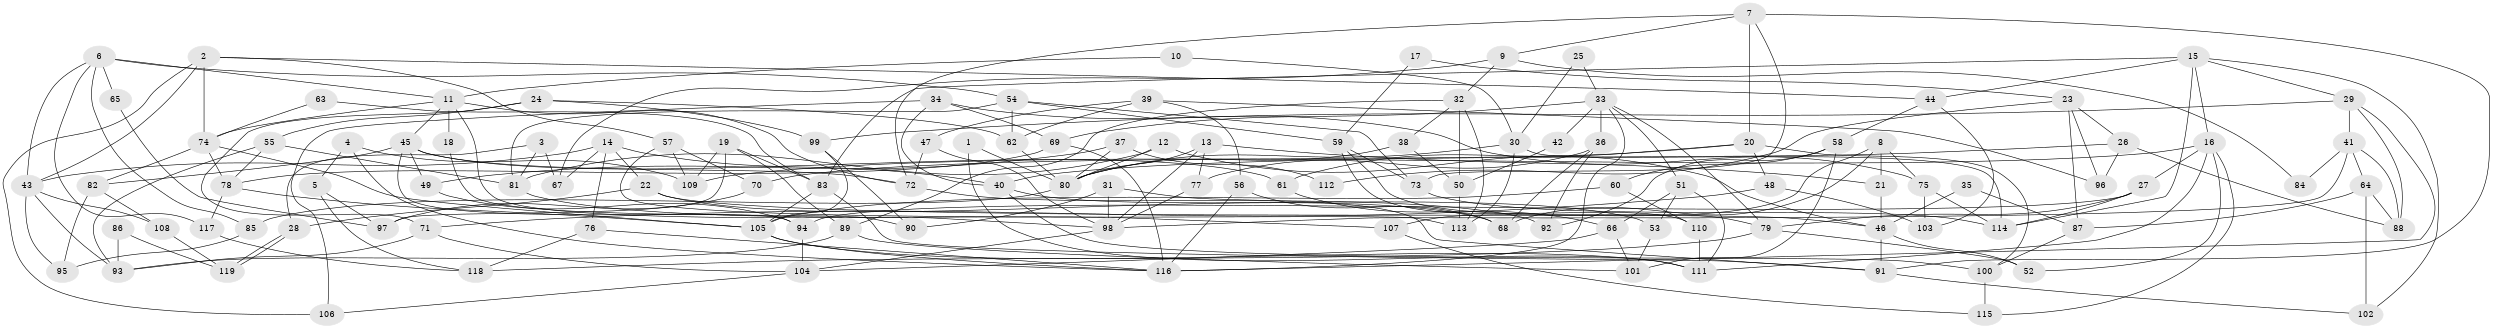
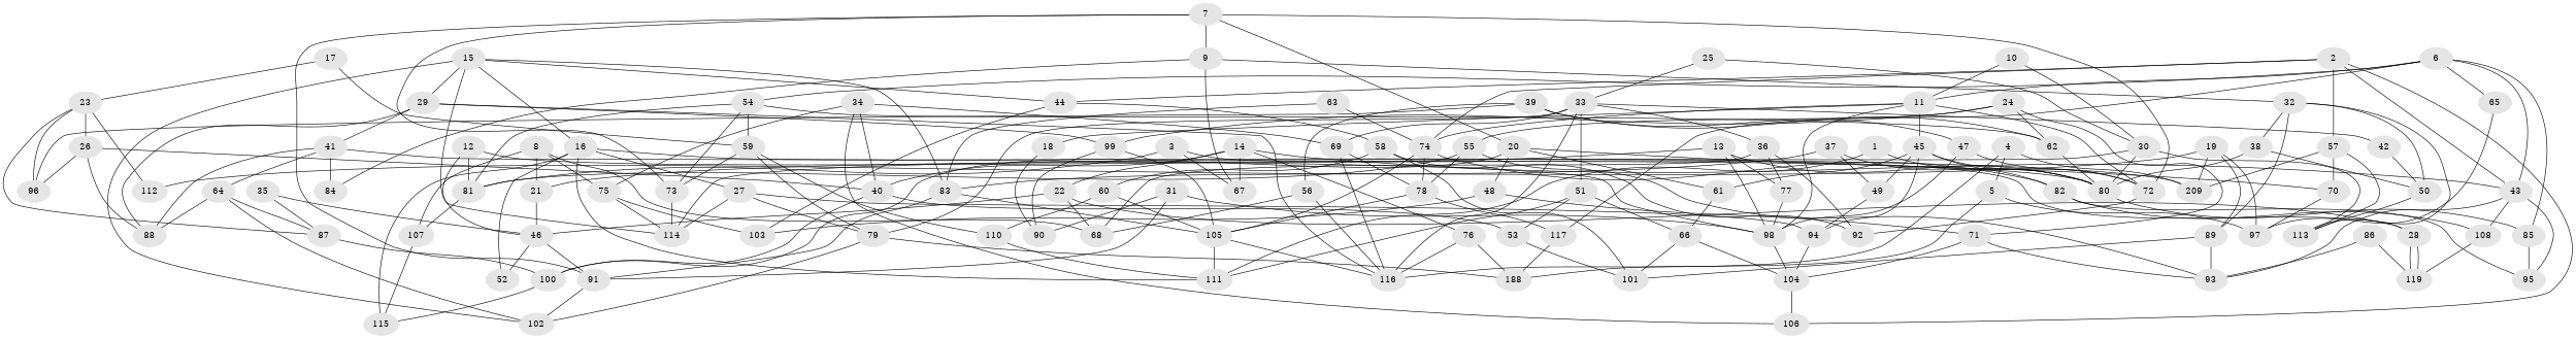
  graph {
    node [color=gray90 style=filled]
    1
    80
    111
    85
    2
    43
    44
    57
    74
    106
    93
    95
    108
    58
    103
-   109
+   109 [label=209]
    70
    113
    82
    78
    105
    3
    28
    67
    81
    119
    107
    4
    5
    116
    97
-   118
+   118 [label=188]
    6
    11
    54
    65
    117
    72
    18
    45
    98
    73
    59
    62
    7
    9
    20
    91
    32
    84
    48
    61
    100
    92
    114
    102
    8
    68
    21
    75
    46
    115
    89
    38
    50
    10
    30
    90
    94
    49
    104
    12
    52
    13
    77
    14
    22
    40
    76
    53
    15
    16
    29
    83
    27
    99
    88
    41
    79
    17
    23
    26
    87
    96
    112
    110
    19
    101
    71
    66
    24
    55
    25
    33
    36
    42
    51
    69
    64
    31
    34
    86
    35
    37
    39
    47
    56
    60
    63
    1 -- 80
    1 -- 111
    80 -- 85
    85 -- 95
    2 -- 43
    2 -- 44
    2 -- 57
    2 -- 74
    2 -- 106
    43 -- 93
    43 -- 95
    43 -- 108
    44 -- 58
    44 -- 103
    57 -- 109
    57 -- 70
    57 -- 113
    74 -- 82
    74 -- 78
    74 -- 105
    108 -- 119
    58 -- 92
    58 -- 101
    58 -- 60
    70 -- 97
    82 -- 95
    82 -- 108
    78 -- 105
    78 -- 117
    105 -- 111
    105 -- 116
    3 -- 28
    3 -- 67
    3 -- 81
    28 -- 119
    28 -- 119
    81 -- 107
    107 -- 115
    4 -- 109
    4 -- 5
    4 -- 116
    5 -- 97
    5 -- 118
    6 -- 85
    6 -- 43
    6 -- 11
    6 -- 54
    6 -- 65
    6 -- 117
    11 -- 74
    11 -- 72
    11 -- 18
    11 -- 45
    11 -- 98
    54 -- 81
    54 -- 73
    54 -- 59
    54 -- 62
    65 -- 97
    117 -- 118
    72 -- 92
    18 -- 90
    45 -- 82
    45 -- 72
    45 -- 61
    45 -- 94
    45 -- 49
    98 -- 104
    73 -- 114
    59 -- 73
    59 -- 79
    59 -- 110
    62 -- 80
    7 -- 72
    7 -- 73
    7 -- 9
    7 -- 20
    7 -- 91
    9 -- 67
    9 -- 32
    9 -- 84
    20 -- 70
    20 -- 48
    20 -- 61
    20 -- 100
    91 -- 102
    32 -- 113
    32 -- 89
    32 -- 38
    32 -- 50
    48 -- 103
    48 -- 71
    61 -- 66
    100 -- 115
    8 -- 107
    8 -- 68
    8 -- 21
    8 -- 75
    21 -- 46
    75 -- 103
    75 -- 114
    46 -- 91
    46 -- 52
    89 -- 93
    89 -- 101
    38 -- 80
    38 -- 50
    50 -- 113
    10 -- 11
    10 -- 30
    30 -- 80
    30 -- 113
    30 -- 114
    94 -- 104
    49 -- 94
    104 -- 106
    12 -- 80
    12 -- 81
    12 -- 46
    13 -- 80
    13 -- 98
    13 -- 21
    13 -- 77
    77 -- 98
    14 -- 43
    14 -- 67
    14 -- 22
    14 -- 40
    14 -- 76
    22 -- 28
    22 -- 68
    22 -- 46
    40 -- 100
    40 -- 53
    76 -- 116
    76 -- 118
    53 -- 101
    15 -- 44
    15 -- 114
    15 -- 102
    15 -- 16
    15 -- 29
    15 -- 83
    16 -- 111
    16 -- 109
    16 -- 115
    16 -- 52
    16 -- 27
    29 -- 116
    29 -- 99
    29 -- 88
    29 -- 41
    83 -- 105
    83 -- 91
    27 -- 114
    27 -- 94
    27 -- 79
    99 -- 105
    99 -- 90
    41 -- 98
    41 -- 84
    41 -- 88
    41 -- 64
    79 -- 118
-   79 -- 52
+   79 -- 102
    17 -- 59
    17 -- 23
    23 -- 26
    23 -- 87
    23 -- 96
    23 -- 112
    26 -- 40
    26 -- 88
    26 -- 96
    87 -- 100
    110 -- 111
    19 -- 109
    19 -- 97
    19 -- 89
    19 -- 83
    71 -- 93
    71 -- 104
    66 -- 104
    66 -- 101
    24 -- 62
    24 -- 99
    24 -- 71
    24 -- 55
    55 -- 93
    55 -- 78
    55 -- 81
    25 -- 30
    25 -- 33
    33 -- 116
    33 -- 79
    33 -- 36
    33 -- 42
    33 -- 51
    33 -- 69
    36 -- 92
    36 -- 68
    36 -- 77
    42 -- 50
    51 -- 111
    51 -- 53
    51 -- 66
    69 -- 78
    69 -- 116
    64 -- 102
    64 -- 88
    64 -- 87
    31 -- 98
    31 -- 91
    31 -- 90
    34 -- 106
    34 -- 75
    34 -- 40
    34 -- 69
    86 -- 93
    86 -- 119
    35 -- 46
    35 -- 87
    37 -- 80
    37 -- 49
    37 -- 112
    39 -- 62
    39 -- 96
    39 -- 47
    39 -- 56
    47 -- 72
    47 -- 98
    56 -- 116
    56 -- 68
    60 -- 105
    60 -- 110
    63 -- 74
    63 -- 83
  }
